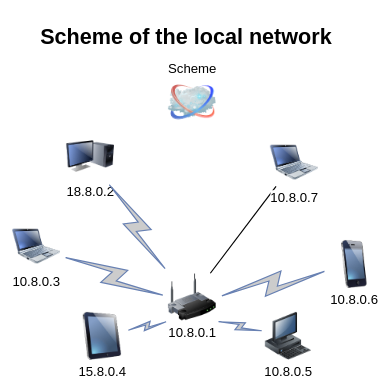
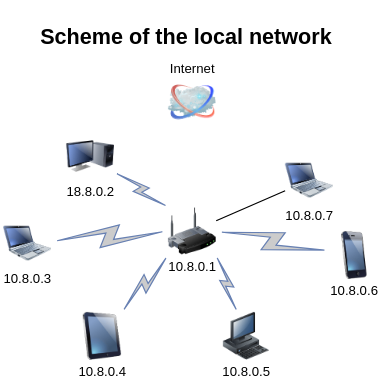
  <mxCell id="0" />
  <mxCell id="1" parent="0" />
  <mxCell id="2" style="edgeStyle=none;rounded=0;html=1;labelBackgroundColor=none;endArrow=none;strokeWidth=2;fontFamily=Verdana;fontSize=22;" parent="1" source="3" target="9" edge="1"><mxGeometry relative="1" as="geometry"><mxPoint x="320" y="250" as="targetPoint" /></mxGeometry></mxCell>
- <mxCell id="3" value="10.8.0.1" style="image;html=1;labelBackgroundColor=#ffffff;image=img/lib/clip_art/networking/Wireless_Router_128x128.png;rounded=1;shadow=0;comic=0;strokeWidth=2;fontSize=22" parent="1" vertex="1"><mxGeometry x="280" y="455" width="80" height="80" as="geometry" /></mxCell>
- <mxCell id="4" value="Scheme" style="image;html=1;labelBackgroundColor=#ffffff;image=img/lib/clip_art/networking/Cloud_128x128.png;rounded=1;shadow=0;comic=0;strokeWidth=2;fontSize=22;labelPosition=center;verticalLabelPosition=top;align=center;verticalAlign=bottom;" parent="1" vertex="1"><mxGeometry x="280" y="130" width="80" height="80" as="geometry" /></mxCell>
- <mxCell id="5" value="15.8.0.4" style="image;html=1;labelBackgroundColor=#ffffff;image=img/lib/clip_art/computers/iPad_128x128.png;rounded=1;shadow=0;comic=0;strokeWidth=2;fontSize=22" parent="1" vertex="1"><mxGeometry x="130" y="520" width="80" height="80" as="geometry" /></mxCell>
+ <mxCell id="3" value="10.8.0.1" style="image;html=1;labelBackgroundColor=#ffffff;image=img/lib/clip_art/networking/Wireless_Router_128x128.png;rounded=1;shadow=0;comic=0;strokeWidth=2;fontSize=22" parent="1" vertex="1"><mxGeometry x="280" y="345" width="80" height="80" as="geometry" /></mxCell>
+ <mxCell id="4" value="Internet" style="image;html=1;labelBackgroundColor=#ffffff;image=img/lib/clip_art/networking/Cloud_128x128.png;rounded=1;shadow=0;comic=0;strokeWidth=2;fontSize=22;labelPosition=center;verticalLabelPosition=top;align=center;verticalAlign=bottom;" parent="1" vertex="1"><mxGeometry x="280" y="130" width="80" height="80" as="geometry" /></mxCell>
+ <mxCell id="5" value="10.8.0.4" style="image;html=1;labelBackgroundColor=#ffffff;image=img/lib/clip_art/computers/iPad_128x128.png;rounded=1;shadow=0;comic=0;strokeWidth=2;fontSize=22" parent="1" vertex="1"><mxGeometry x="130" y="520" width="80" height="80" as="geometry" /></mxCell>
  <mxCell id="6" value="18.8.0.2" style="image;html=1;labelBackgroundColor=#ffffff;image=img/lib/clip_art/computers/Monitor_Tower_128x128.png;rounded=1;shadow=0;comic=0;strokeWidth=2;fontSize=22" parent="1" vertex="1"><mxGeometry x="110" y="220" width="80" height="80" as="geometry" /></mxCell>
- <mxCell id="7" value="10.8.0.5" style="image;html=1;labelBackgroundColor=#ffffff;image=img/lib/clip_art/computers/Workstation_128x128.png;rounded=1;shadow=0;comic=0;strokeWidth=2;fontSize=22" parent="1" vertex="1"><mxGeometry x="440" y="520" width="80" height="80" as="geometry" /></mxCell>
- <mxCell id="8" value="10.8.0.6" style="image;html=1;labelBackgroundColor=#ffffff;image=img/lib/clip_art/telecommunication/iPhone_128x128.png;rounded=1;shadow=0;comic=0;strokeWidth=2;fontSize=22" parent="1" vertex="1"><mxGeometry x="550" y="400" width="80" height="80" as="geometry" /></mxCell>
- <mxCell id="9" value="10.8.0.7" style="image;html=1;labelBackgroundColor=#ffffff;image=img/lib/clip_art/computers/Netbook_128x128.png;rounded=1;shadow=0;comic=0;strokeColor=#000000;strokeWidth=2;fillColor=#FFFFFF;fontSize=22;fontColor=#000000;" parent="1" vertex="1"><mxGeometry x="450" y="230" width="80" height="80" as="geometry" /></mxCell>
- <mxCell id="10" value="10.8.0.3" style="image;html=1;labelBackgroundColor=#ffffff;image=img/lib/clip_art/computers/Netbook_128x128.png;rounded=1;shadow=0;comic=0;strokeWidth=2;fontSize=22" parent="1" vertex="1"><mxGeometry x="20" y="370" width="80" height="80" as="geometry" /></mxCell>
+ <mxCell id="7" value="10.8.0.5" style="image;html=1;labelBackgroundColor=#ffffff;image=img/lib/clip_art/computers/Workstation_128x128.png;rounded=1;shadow=0;comic=0;strokeWidth=2;fontSize=22" parent="1" vertex="1"><mxGeometry x="370" y="520" width="80" height="80" as="geometry" /></mxCell>
+ <mxCell id="8" value="10.8.0.6" style="image;html=1;labelBackgroundColor=#ffffff;image=img/lib/clip_art/telecommunication/iPhone_128x128.png;rounded=1;shadow=0;comic=0;strokeWidth=2;fontSize=22" parent="1" vertex="1"><mxGeometry x="550" y="385" width="80" height="80" as="geometry" /></mxCell>
+ <mxCell id="9" value="10.8.0.7" style="image;html=1;labelBackgroundColor=#ffffff;image=img/lib/clip_art/computers/Netbook_128x128.png;rounded=1;shadow=0;comic=0;strokeColor=#000000;strokeWidth=2;fillColor=#FFFFFF;fontSize=22;fontColor=#000000;" parent="1" vertex="1"><mxGeometry x="475" y="260" width="80" height="80" as="geometry" /></mxCell>
+ <mxCell id="10" value="10.8.0.3" style="image;html=1;labelBackgroundColor=#ffffff;image=img/lib/clip_art/computers/Netbook_128x128.png;rounded=1;shadow=0;comic=0;strokeWidth=2;fontSize=22" parent="1" vertex="1"><mxGeometry x="5" y="365" width="80" height="80" as="geometry" /></mxCell>
  <mxCell id="11" value="" style="html=1;fillColor=#CCCCCC;strokeColor=#6881B3;gradientColor=none;gradientDirection=north;strokeWidth=2;shape=mxgraph.networks.comm_link_edge;html=1;labelBackgroundColor=none;endArrow=none;fontFamily=Verdana;fontSize=22;fontColor=#000000;fontStyle=1;entryX=0;entryY=0;entryDx=0;entryDy=0;" parent="1" source="6" target="3" edge="1"><mxGeometry width="100" height="100" relative="1" as="geometry"><mxPoint x="130" y="361.957" as="sourcePoint" /><mxPoint x="280" y="388.043" as="targetPoint" /></mxGeometry></mxCell>
  <mxCell id="12" value="" style="html=1;fillColor=#CCCCCC;strokeColor=#6881B3;gradientColor=none;gradientDirection=north;strokeWidth=2;shape=mxgraph.networks.comm_link_edge;html=1;labelBackgroundColor=none;endArrow=none;fontFamily=Verdana;fontSize=22;fontColor=#000000;entryX=0;entryY=0.5;entryDx=0;entryDy=0;" parent="1" source="10" target="3" edge="1"><mxGeometry width="100" height="100" relative="1" as="geometry"><mxPoint x="140" y="371.957" as="sourcePoint" /><mxPoint x="290" y="398.043" as="targetPoint" /></mxGeometry></mxCell>
  <mxCell id="13" value="" style="html=1;fillColor=#CCCCCC;strokeColor=#6881B3;gradientColor=none;gradientDirection=north;strokeWidth=2;shape=mxgraph.networks.comm_link_edge;html=1;labelBackgroundColor=none;endArrow=none;fontFamily=Verdana;fontSize=22;fontColor=#000000;entryX=0;entryY=1;entryDx=0;entryDy=0;" parent="1" source="5" target="3" edge="1"><mxGeometry width="100" height="100" relative="1" as="geometry"><mxPoint x="150" y="381.957" as="sourcePoint" /><mxPoint x="290" y="460" as="targetPoint" /></mxGeometry></mxCell>
  <mxCell id="14" value="" style="html=1;fillColor=#CCCCCC;strokeColor=#6881B3;gradientColor=none;gradientDirection=north;strokeWidth=2;shape=mxgraph.networks.comm_link_edge;html=1;labelBackgroundColor=none;endArrow=none;fontFamily=Verdana;fontSize=22;fontColor=#000000;entryX=1;entryY=1;entryDx=0;entryDy=0;" parent="1" source="7" target="3" edge="1"><mxGeometry width="100" height="100" relative="1" as="geometry"><mxPoint x="160" y="391.957" as="sourcePoint" /><mxPoint x="310" y="418.043" as="targetPoint" /></mxGeometry></mxCell>
  <mxCell id="15" value="" style="html=1;fillColor=#CCCCCC;strokeColor=#6881B3;gradientColor=none;gradientDirection=north;strokeWidth=2;shape=mxgraph.networks.comm_link_edge;html=1;labelBackgroundColor=none;endArrow=none;fontFamily=Verdana;fontSize=22;fontColor=#000000;entryX=1;entryY=0.5;entryDx=0;entryDy=0;" parent="1" source="8" target="3" edge="1"><mxGeometry width="100" height="100" relative="1" as="geometry"><mxPoint x="170" y="401.957" as="sourcePoint" /><mxPoint x="320" y="428.043" as="targetPoint" /></mxGeometry></mxCell>
  <mxCell id="16" value="&lt;b&gt;&lt;font style=&quot;font-size: 36px&quot;&gt;Scheme of the local network&lt;/font&gt;&lt;/b&gt;" style="text;html=1;strokeColor=none;fillColor=none;align=center;verticalAlign=middle;whiteSpace=wrap;rounded=0;" parent="1" vertex="1"><mxGeometry x="40" y="20" width="540" height="80" as="geometry" /></mxCell>
